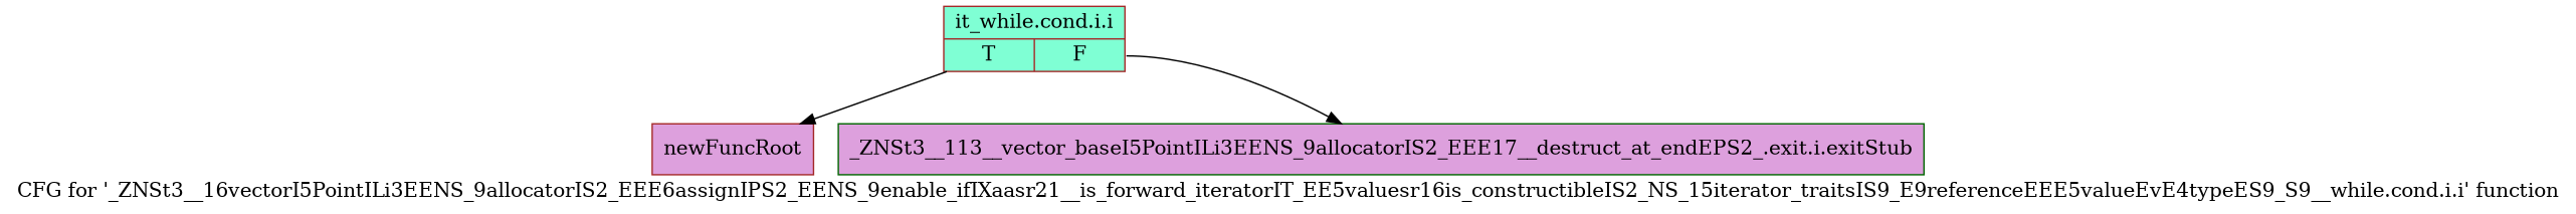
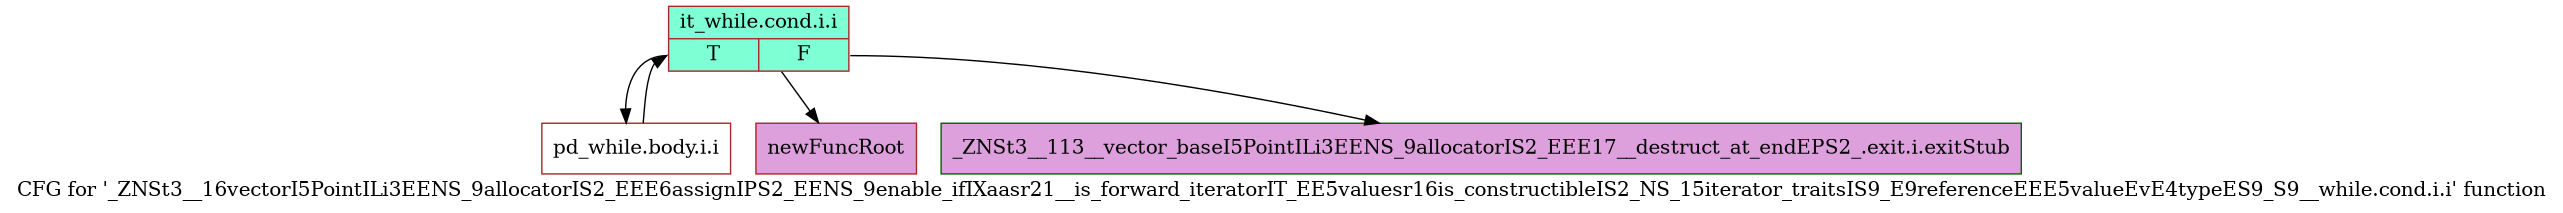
  digraph {
    label="CFG for '_ZNSt3__16vectorI5PointILi3EENS_9allocatorIS2_EEE6assignIPS2_EENS_9enable_ifIXaasr21__is_forward_iteratorIT_EE5valuesr16is_constructibleIS2_NS_15iterator_traitsIS9_E9referenceEEE5valueEvE4typeES9_S9__while.cond.i.i' function"
    node [color=brown fillcolor=plum shape=record style=filled]
    edge [style=solid]
    n1 [label="{newFuncRoot}"]
    n2 [fillcolor=aquamarine label="{it_while.cond.i.i|{<s0>T|<s1>F}}"]
    n3 [color=darkgreen label="{_ZNSt3__113__vector_baseI5PointILi3EENS_9allocatorIS2_EEE17__destruct_at_endEPS2_.exit.i.exitStub}"]
+   n4 [fillcolor=white label="{pd_while.body.i.i}"]
    n2 -> n1
    n2 -> n3 [tailport=s1]
+   n2 -> n4 [tailport=s0]
+   n4 -> n2
  }
